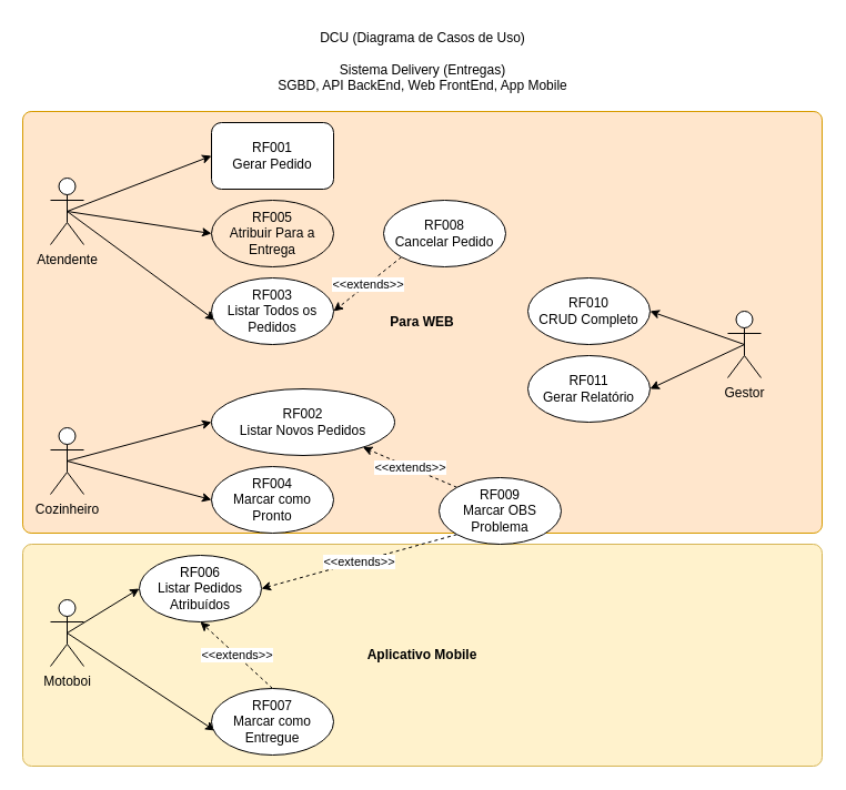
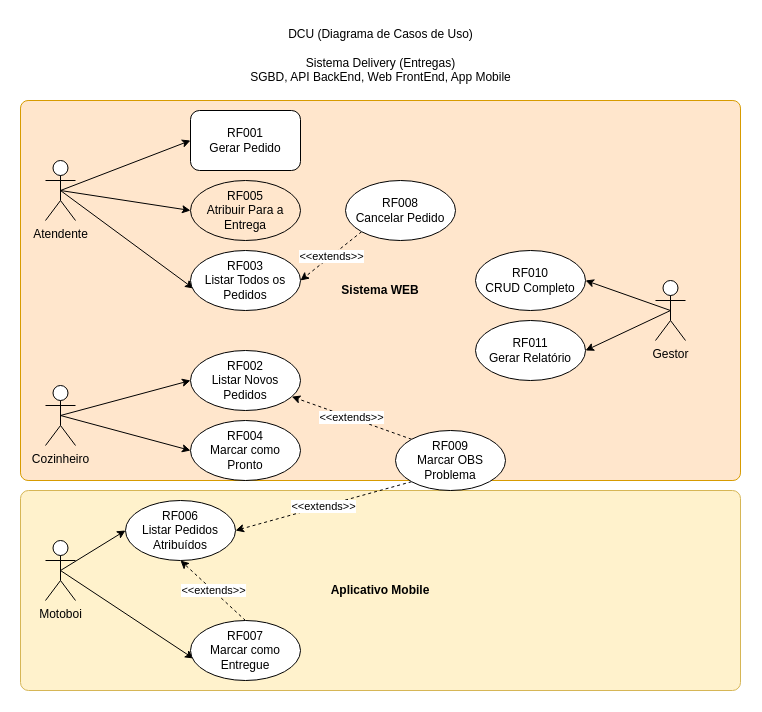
  <mxCell id="0" />
  <mxCell id="1" parent="0" />
- <mxCell id="2" value="Para WEB" style="rounded=1;whiteSpace=wrap;html=1;arcSize=2;fillColor=#ffe6cc;strokeColor=#d79b00;fontStyle=1" vertex="1" parent="1"><mxGeometry x="20" y="100" width="720" height="380" as="geometry" /></mxCell>
+ <mxCell id="2" value="Sistema WEB" style="rounded=1;whiteSpace=wrap;html=1;arcSize=2;fillColor=#ffe6cc;strokeColor=#d79b00;fontStyle=1" vertex="1" parent="1"><mxGeometry x="20" y="100" width="720" height="380" as="geometry" /></mxCell>
  <mxCell id="3" value="Aplicativo Mobile" style="rounded=1;whiteSpace=wrap;html=1;arcSize=4;fillColor=#fff2cc;strokeColor=#d6b656;fontStyle=1" vertex="1" parent="1"><mxGeometry x="20" y="490" width="720" height="200" as="geometry" /></mxCell>
  <mxCell id="4" style="rounded=0;orthogonalLoop=1;jettySize=auto;html=1;exitX=0.5;exitY=0.5;exitDx=0;exitDy=0;exitPerimeter=0;entryX=0;entryY=0.5;entryDx=0;entryDy=0;" edge="1" parent="1" source="7" target="14"><mxGeometry relative="1" as="geometry" /></mxCell>
  <mxCell id="5" style="edgeStyle=none;rounded=0;orthogonalLoop=1;jettySize=auto;html=1;exitX=0.5;exitY=0.5;exitDx=0;exitDy=0;exitPerimeter=0;entryX=0;entryY=0.5;entryDx=0;entryDy=0;" edge="1" parent="1" source="7" target="16"><mxGeometry relative="1" as="geometry" /></mxCell>
  <mxCell id="6" style="edgeStyle=none;rounded=0;orthogonalLoop=1;jettySize=auto;html=1;exitX=0.5;exitY=0.5;exitDx=0;exitDy=0;exitPerimeter=0;entryX=0.027;entryY=0.633;entryDx=0;entryDy=0;entryPerimeter=0;" edge="1" parent="1" source="7" target="18"><mxGeometry relative="1" as="geometry" /></mxCell>
  <mxCell id="7" value="Atendente" style="shape=umlActor;verticalLabelPosition=bottom;verticalAlign=top;html=1;outlineConnect=0;" vertex="1" parent="1"><mxGeometry x="45" y="160" width="30" height="60" as="geometry" /></mxCell>
  <mxCell id="8" style="edgeStyle=none;rounded=0;orthogonalLoop=1;jettySize=auto;html=1;exitX=0.5;exitY=0.5;exitDx=0;exitDy=0;exitPerimeter=0;entryX=0;entryY=0.5;entryDx=0;entryDy=0;" edge="1" parent="1" source="10" target="17"><mxGeometry relative="1" as="geometry" /></mxCell>
  <mxCell id="9" style="edgeStyle=none;rounded=0;orthogonalLoop=1;jettySize=auto;html=1;exitX=0.5;exitY=0.5;exitDx=0;exitDy=0;exitPerimeter=0;entryX=0;entryY=0.5;entryDx=0;entryDy=0;" edge="1" parent="1" source="10" target="15"><mxGeometry relative="1" as="geometry" /></mxCell>
  <mxCell id="10" value="Cozinheiro" style="shape=umlActor;verticalLabelPosition=bottom;verticalAlign=top;html=1;outlineConnect=0;" vertex="1" parent="1"><mxGeometry x="45" y="385" width="30" height="60" as="geometry" /></mxCell>
  <mxCell id="11" style="edgeStyle=none;rounded=0;orthogonalLoop=1;jettySize=auto;html=1;exitX=0.5;exitY=0.5;exitDx=0;exitDy=0;exitPerimeter=0;entryX=0;entryY=0.5;entryDx=0;entryDy=0;" edge="1" parent="1" source="13" target="21"><mxGeometry relative="1" as="geometry" /></mxCell>
  <mxCell id="12" style="edgeStyle=none;rounded=0;orthogonalLoop=1;jettySize=auto;html=1;exitX=0.5;exitY=0.5;exitDx=0;exitDy=0;exitPerimeter=0;entryX=0.027;entryY=0.633;entryDx=0;entryDy=0;entryPerimeter=0;" edge="1" parent="1" source="13" target="20"><mxGeometry relative="1" as="geometry" /></mxCell>
  <mxCell id="13" value="Motoboi" style="shape=umlActor;verticalLabelPosition=bottom;verticalAlign=top;html=1;outlineConnect=0;" vertex="1" parent="1"><mxGeometry x="45" y="540" width="30" height="60" as="geometry" /></mxCell>
  <mxCell id="14" value="RF001&lt;br&gt;Gerar Pedido" style="whiteSpace=wrap;html=1;rounded=1;" vertex="1" parent="1"><mxGeometry x="190" y="110" width="110" height="60" as="geometry" /></mxCell>
  <mxCell id="15" value="RF004&lt;br&gt;Marcar como Pronto" style="ellipse;whiteSpace=wrap;html=1;" vertex="1" parent="1"><mxGeometry x="190" y="420" width="110" height="60" as="geometry" /></mxCell>
  <mxCell id="16" value="RF005&lt;br&gt;Atribuir Para a Entrega" style="ellipse;whiteSpace=wrap;html=1;fillColor=#ffe6cc;" vertex="1" parent="1"><mxGeometry x="190" y="180" width="110" height="60" as="geometry" /></mxCell>
- <mxCell id="17" value="RF002&lt;br&gt;Listar Novos Pedidos" style="ellipse;whiteSpace=wrap;html=1;" vertex="1" parent="1"><mxGeometry x="190" y="350" width="165" height="60" as="geometry" /></mxCell>
+ <mxCell id="17" value="RF002&lt;br&gt;Listar Novos Pedidos" style="ellipse;whiteSpace=wrap;html=1;" vertex="1" parent="1"><mxGeometry x="190" y="350" width="110" height="60" as="geometry" /></mxCell>
  <mxCell id="18" value="RF003&lt;br&gt;Listar Todos os Pedidos" style="ellipse;whiteSpace=wrap;html=1;" vertex="1" parent="1"><mxGeometry x="190" y="250" width="110" height="60" as="geometry" /></mxCell>
  <mxCell id="19" value="&amp;lt;&amp;lt;extends&amp;gt;&amp;gt;" style="edgeStyle=none;rounded=0;orthogonalLoop=1;jettySize=auto;html=1;exitX=0.5;exitY=0;exitDx=0;exitDy=0;entryX=0.5;entryY=1;entryDx=0;entryDy=0;dashed=1;" edge="1" parent="1" source="20" target="21"><mxGeometry relative="1" as="geometry" /></mxCell>
  <mxCell id="20" value="RF007&lt;br&gt;Marcar como Entregue" style="ellipse;whiteSpace=wrap;html=1;" vertex="1" parent="1"><mxGeometry x="190" y="620" width="110" height="60" as="geometry" /></mxCell>
  <mxCell id="21" value="RF006&lt;br&gt;Listar Pedidos Atribuídos" style="ellipse;whiteSpace=wrap;html=1;" vertex="1" parent="1"><mxGeometry x="125" y="500" width="110" height="60" as="geometry" /></mxCell>
  <mxCell id="22" style="edgeStyle=none;rounded=0;orthogonalLoop=1;jettySize=auto;html=1;exitX=0.5;exitY=0.5;exitDx=0;exitDy=0;exitPerimeter=0;entryX=1;entryY=0.5;entryDx=0;entryDy=0;" edge="1" parent="1" source="24" target="25"><mxGeometry relative="1" as="geometry" /></mxCell>
  <mxCell id="23" style="edgeStyle=none;rounded=0;orthogonalLoop=1;jettySize=auto;html=1;exitX=0.5;exitY=0.5;exitDx=0;exitDy=0;exitPerimeter=0;entryX=1;entryY=0.5;entryDx=0;entryDy=0;" edge="1" parent="1" source="24" target="26"><mxGeometry relative="1" as="geometry" /></mxCell>
  <mxCell id="24" value="Gestor" style="shape=umlActor;verticalLabelPosition=bottom;verticalAlign=top;html=1;outlineConnect=0;" vertex="1" parent="1"><mxGeometry x="655" y="280" width="30" height="60" as="geometry" /></mxCell>
  <mxCell id="25" value="RF010&lt;br&gt;CRUD Completo" style="ellipse;whiteSpace=wrap;html=1;" vertex="1" parent="1"><mxGeometry x="475" y="250" width="110" height="60" as="geometry" /></mxCell>
  <mxCell id="26" value="RF011&lt;br&gt;Gerar Relatório" style="ellipse;whiteSpace=wrap;html=1;" vertex="1" parent="1"><mxGeometry x="475" y="320" width="110" height="60" as="geometry" /></mxCell>
  <mxCell id="27" value="&amp;lt;&amp;lt;extends&amp;gt;&amp;gt;" style="edgeStyle=none;rounded=0;orthogonalLoop=1;jettySize=auto;html=1;exitX=0;exitY=1;exitDx=0;exitDy=0;entryX=1;entryY=0.5;entryDx=0;entryDy=0;dashed=1;" edge="1" parent="1" source="28" target="18"><mxGeometry relative="1" as="geometry" /></mxCell>
  <mxCell id="28" value="RF008&lt;br&gt;Cancelar Pedido" style="ellipse;whiteSpace=wrap;html=1;" vertex="1" parent="1"><mxGeometry x="345" y="180" width="110" height="60" as="geometry" /></mxCell>
  <mxCell id="29" value="&amp;lt;&amp;lt;extends&amp;gt;&amp;gt;" style="edgeStyle=none;rounded=0;orthogonalLoop=1;jettySize=auto;html=1;exitX=0;exitY=0;exitDx=0;exitDy=0;dashed=1;" edge="1" parent="1" source="31" target="17"><mxGeometry relative="1" as="geometry" /></mxCell>
  <mxCell id="30" value="&amp;lt;&amp;lt;extends&amp;gt;&amp;gt;" style="edgeStyle=none;rounded=0;orthogonalLoop=1;jettySize=auto;html=1;exitX=0;exitY=1;exitDx=0;exitDy=0;entryX=1;entryY=0.5;entryDx=0;entryDy=0;dashed=1;" edge="1" parent="1" source="31" target="21"><mxGeometry relative="1" as="geometry" /></mxCell>
  <mxCell id="31" value="RF009&lt;br&gt;Marcar OBS Problema" style="ellipse;whiteSpace=wrap;html=1;" vertex="1" parent="1"><mxGeometry x="395" y="430" width="110" height="60" as="geometry" /></mxCell>
  <mxCell id="32" value="DCU (Diagrama de Casos de Uso)&lt;br&gt;&lt;br&gt;Sistema Delivery (Entregas)&lt;br&gt;SGBD, API BackEnd, Web FrontEnd, App Mobile" style="text;html=1;strokeColor=none;fillColor=none;align=center;verticalAlign=middle;whiteSpace=wrap;rounded=0;" vertex="1" parent="1"><mxGeometry x="199.5" y="20" width="361" height="70" as="geometry" /></mxCell>
